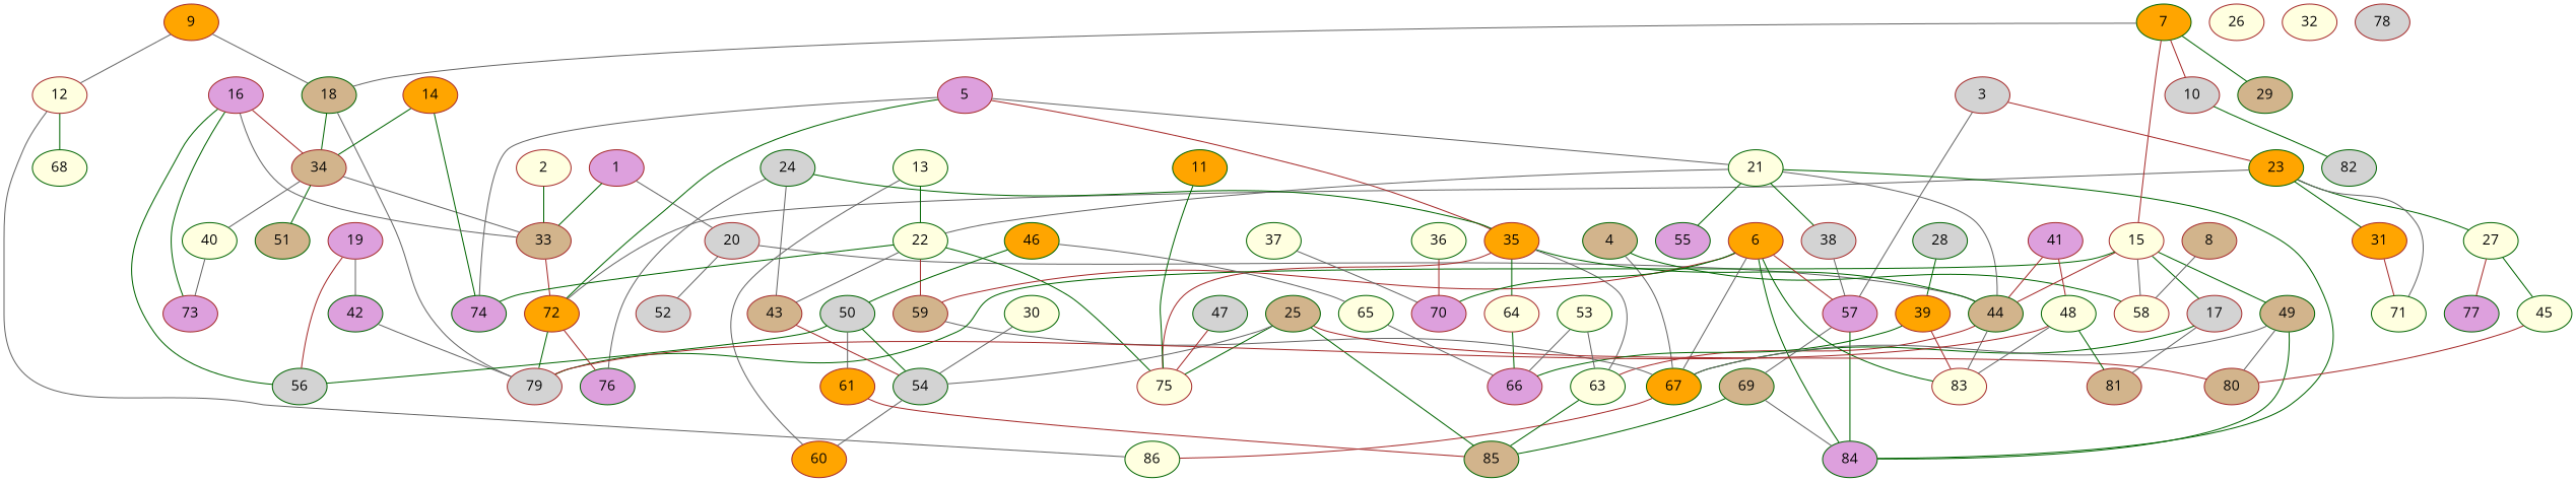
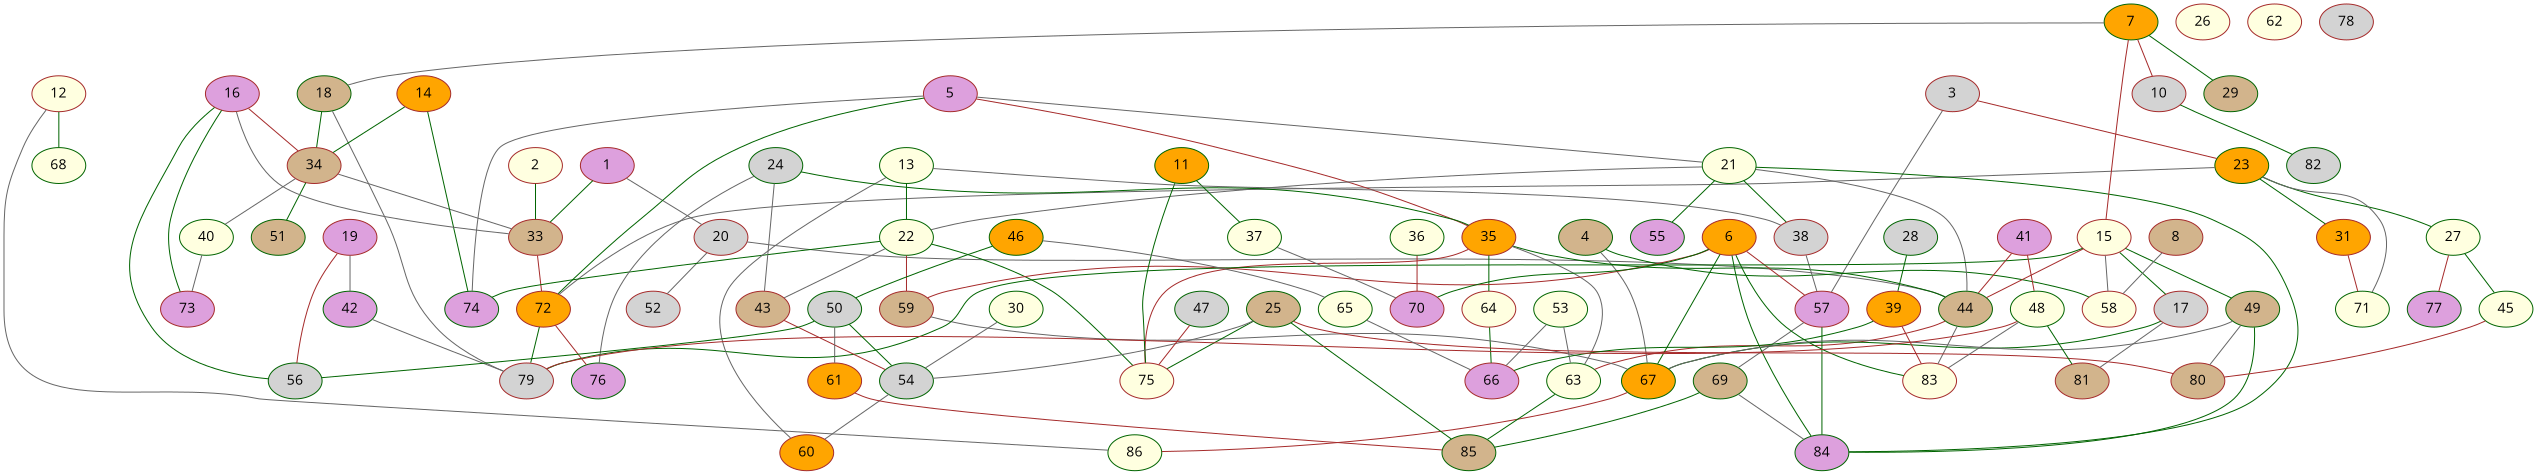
  graph {
    fontname="Open Sans"
    node [color=darkgreen fillcolor=lightyellow fontname="Open Sans" style=filled]
    edge [color=darkgreen fontname="Open Sans"]
    1 [color=brown fillcolor=plum]
    20 [color=brown fillcolor=lightgrey]
    33 [color=brown fillcolor=tan]
    44 [fillcolor=tan]
    52 [color=brown fillcolor=lightgrey]
    72 [color=brown fillcolor=orange]
    2 [color=brown]
    3 [color=brown fillcolor=lightgrey]
    23 [fillcolor=orange]
    57 [color=brown fillcolor=plum]
    27
    31 [color=brown fillcolor=orange]
    71
    84 [fillcolor=plum]
    69 [fillcolor=tan]
    4 [fillcolor=tan]
    58 [color=brown]
    67 [fillcolor=orange]
    86
    5 [color=brown fillcolor=plum]
    21
    35 [color=brown fillcolor=orange]
    74 [fillcolor=plum]
    22
    38 [color=brown fillcolor=lightgrey]
    55 [fillcolor=plum]
    75 [color=brown]
    63
    64 [color=brown]
    79 [color=brown fillcolor=lightgrey]
    76 [fillcolor=plum]
    6 [color=brown fillcolor=orange]
    59 [color=brown fillcolor=tan]
    70 [color=brown fillcolor=plum]
    83 [color=brown]
    7 [fillcolor=orange]
    10 [color=brown fillcolor=lightgrey]
    15 [color=brown]
    18 [fillcolor=tan]
    29 [fillcolor=tan]
    82 [fillcolor=lightgrey]
    17 [color=brown fillcolor=lightgrey]
    49 [fillcolor=tan]
    34 [color=brown fillcolor=tan]
    8 [color=brown fillcolor=tan]
-   9 [color=brown fillcolor=orange]
    12 [color=brown]
    68
    11 [fillcolor=orange]
    37
    13
    60 [color=brown fillcolor=orange]
    43 [color=brown fillcolor=tan]
    14 [color=brown fillcolor=orange]
    40
    51 [fillcolor=tan]
    81 [color=brown fillcolor=tan]
    80 [color=brown fillcolor=tan]
    16 [color=brown fillcolor=plum]
    56 [fillcolor=lightgrey]
    73 [color=brown fillcolor=plum]
    19 [color=brown fillcolor=plum]
    42 [fillcolor=plum]
    54 [fillcolor=lightgrey]
    45
    77 [fillcolor=plum]
    24 [fillcolor=lightgrey]
    25 [fillcolor=tan]
    85 [fillcolor=tan]
    26 [color=brown]
    28 [fillcolor=lightgrey]
    39 [color=brown fillcolor=orange]
    66 [color=brown fillcolor=plum]
    30
    36
    47 [fillcolor=lightgrey]
    41 [color=brown fillcolor=plum]
    48
    46 [fillcolor=orange]
    50 [fillcolor=lightgrey]
    65
    61 [color=brown fillcolor=orange]
    53
-   62 [color=brown label=32]
+   62 [color=brown]
    78 [color=brown fillcolor=lightgrey]
    1 -- 20 [color=gray40]
    1 -- 33
    20 -- 44 [color=gray40]
    20 -- 52 [color=gray40]
    33 -- 72 [color=brown]
    44 -- 63 [color=brown]
    44 -- 83 [color=gray40]
    72 -- 79
    72 -- 76 [color=brown]
    2 -- 33
    3 -- 23 [color=brown]
    3 -- 57 [color=gray40]
    23 -- 72 [color=gray40]
    23 -- 27
    23 -- 31
    23 -- 71 [color=gray40]
    57 -- 84
    57 -- 69 [color=gray40]
    27 -- 45
    27 -- 77 [color=brown]
    31 -- 71 [color=brown]
    69 -- 84 [color=gray40]
    69 -- 85
    4 -- 58
    4 -- 67 [color=gray40]
    67 -- 86 [color=brown]
    5 -- 72
    5 -- 21 [color=gray40]
    5 -- 35 [color=brown]
    5 -- 74 [color=gray40]
    21 -- 44 [color=gray40]
    21 -- 84
    21 -- 22 [color=gray40]
    21 -- 38
    21 -- 55
    35 -- 44
    35 -- 75 [color=brown]
    35 -- 63 [color=gray40]
    35 -- 64
    22 -- 74
    22 -- 75
    22 -- 59 [color=brown]
    22 -- 43 [color=gray40]
    38 -- 57 [color=gray40]
    63 -- 85
    64 -- 66
    6 -- 57 [color=brown]
    6 -- 84
-   6 -- 67 [color=gray40]
+   6 -- 67
    6 -- 59 [color=brown]
    6 -- 70
    6 -- 83
    59 -- 67 [color=gray40]
    7 -- 10 [color=brown]
    7 -- 15 [color=brown]
    7 -- 18 [color=gray40]
    7 -- 29
    10 -- 82
    15 -- 44 [color=brown]
    15 -- 58 [color=gray40]
    15 -- 79
    15 -- 17
    15 -- 49
    18 -- 79 [color=gray40]
    18 -- 34
    17 -- 67
    17 -- 81 [color=gray40]
    49 -- 84
    49 -- 67 [color=gray40]
    49 -- 80 [color=gray40]
    34 -- 33 [color=gray40]
    34 -- 40 [color=gray40]
    34 -- 51
    8 -- 58 [color=gray40]
-   9 -- 18 [color=gray40]
-   9 -- 12 [color=gray40]
    12 -- 86 [color=gray40]
    12 -- 68
    11 -- 75
+   11 -- 37
    37 -- 70 [color=gray40]
    13 -- 22
+   13 -- 38 [color=gray40]
    13 -- 60 [color=gray40]
    43 -- 54 [color=brown]
    14 -- 74
    14 -- 34
    40 -- 73 [color=gray40]
    16 -- 33 [color=gray40]
    16 -- 34 [color=brown]
    16 -- 56
    16 -- 73
    19 -- 56 [color=brown]
    19 -- 42 [color=gray40]
    42 -- 79 [color=gray40]
    54 -- 60 [color=gray40]
    45 -- 80 [color=brown]
    24 -- 35
    24 -- 76 [color=gray40]
    24 -- 43 [color=gray40]
    25 -- 75
    25 -- 80 [color=brown]
    25 -- 54 [color=gray40]
    25 -- 85
    28 -- 39
    39 -- 83 [color=brown]
    39 -- 66
    30 -- 54 [color=gray40]
    36 -- 70 [color=brown]
    47 -- 75 [color=brown]
    41 -- 44 [color=brown]
    41 -- 48 [color=brown]
    48 -- 79 [color=brown]
    48 -- 83 [color=gray40]
    48 -- 81
    46 -- 50
    46 -- 65 [color=gray40]
    50 -- 56
    50 -- 54
    50 -- 61 [color=gray40]
    65 -- 66 [color=gray40]
    61 -- 85 [color=brown]
    53 -- 63 [color=gray40]
    53 -- 66 [color=gray40]
  }
